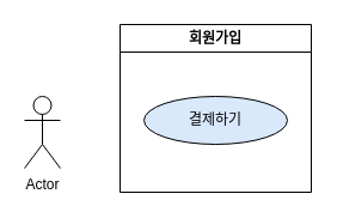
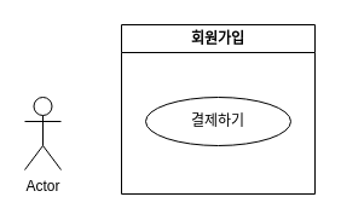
  <mxCell id="0" />
  <mxCell id="1" parent="0" />
  <mxCell id="2" value="Actor" style="shape=umlActor;verticalLabelPosition=bottom;verticalAlign=top;html=1;outlineConnect=0;" parent="1" vertex="1"><mxGeometry x="20" y="80" width="30" height="60" as="geometry" /></mxCell>
  <mxCell id="3" value="&lt;font style=&quot;vertical-align: inherit;&quot;&gt;&lt;font style=&quot;vertical-align: inherit;&quot;&gt;&lt;font style=&quot;vertical-align: inherit;&quot;&gt;&lt;font style=&quot;vertical-align: inherit;&quot;&gt;회원가입&lt;br&gt;&lt;/font&gt;&lt;/font&gt;&lt;/font&gt;&lt;/font&gt;" style="swimlane;whiteSpace=wrap;html=1;" parent="1" vertex="1"><mxGeometry x="100" y="20" width="160" height="140" as="geometry" /></mxCell>
- <mxCell id="4" value="&lt;font style=&quot;vertical-align: inherit;&quot;&gt;&lt;font style=&quot;vertical-align: inherit;&quot;&gt;&lt;font style=&quot;vertical-align: inherit;&quot;&gt;&lt;font style=&quot;vertical-align: inherit;&quot;&gt;&lt;font style=&quot;vertical-align: inherit;&quot;&gt;&lt;font style=&quot;vertical-align: inherit;&quot;&gt;결제하기&lt;/font&gt;&lt;/font&gt;&lt;/font&gt;&lt;/font&gt;&lt;br&gt;&lt;/font&gt;&lt;/font&gt;" style="ellipse;whiteSpace=wrap;html=1;fillColor=#dae8fc;" parent="3" vertex="1"><mxGeometry x="20" y="60" width="120" height="40" as="geometry" /></mxCell>
+ <mxCell id="4" value="&lt;font style=&quot;vertical-align: inherit;&quot;&gt;&lt;font style=&quot;vertical-align: inherit;&quot;&gt;&lt;font style=&quot;vertical-align: inherit;&quot;&gt;&lt;font style=&quot;vertical-align: inherit;&quot;&gt;&lt;font style=&quot;vertical-align: inherit;&quot;&gt;&lt;font style=&quot;vertical-align: inherit;&quot;&gt;결제하기&lt;/font&gt;&lt;/font&gt;&lt;/font&gt;&lt;/font&gt;&lt;br&gt;&lt;/font&gt;&lt;/font&gt;" style="ellipse;whiteSpace=wrap;html=1;" parent="3" vertex="1"><mxGeometry x="20" y="60" width="120" height="40" as="geometry" /></mxCell>
